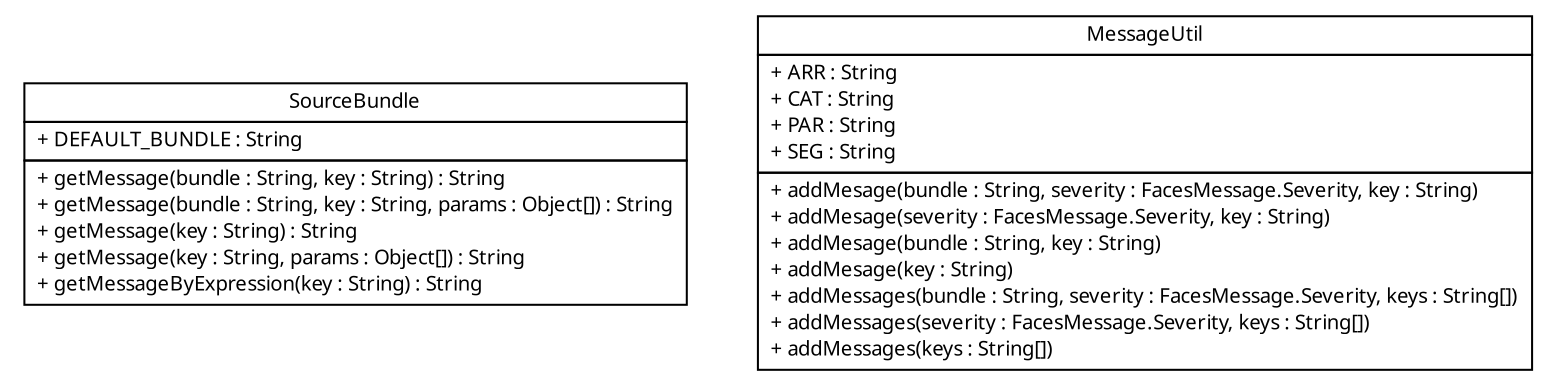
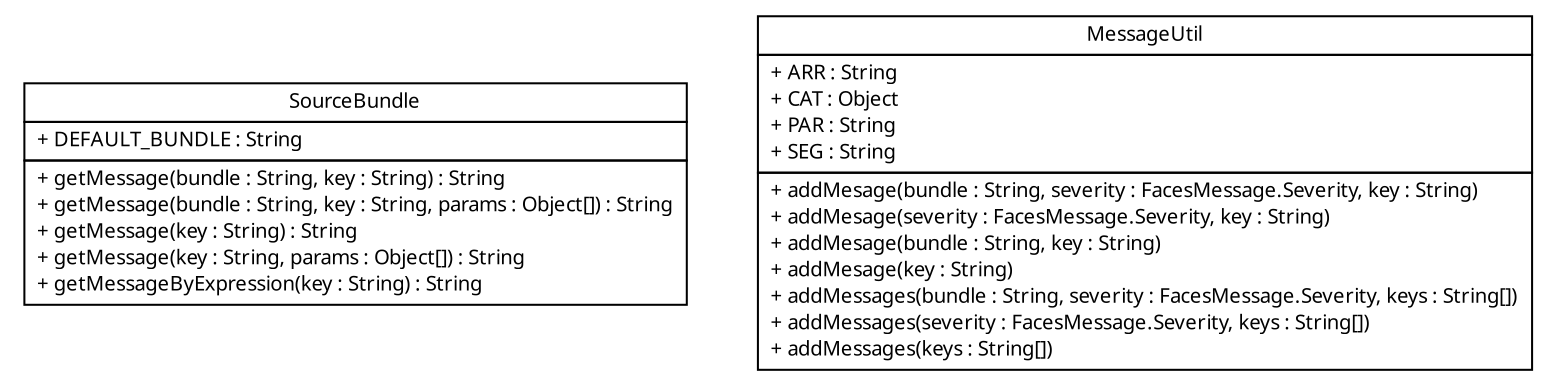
  digraph {
    nodesep=0.25
    ranksep=0.5
    fontname="Noto Sans"
    node [fontcolor=black fontname="Noto Sans" fontsize=10.0 shape=plaintext]
    n1 [label=<<table title="br.gov.to.sefaz.util.message.SourceBundle" border="0" cellborder="1" cellspacing="0" cellpadding="2" port="p" href="./SourceBundle.html"> 		<tr><td><table border="0" cellspacing="0" cellpadding="1"> <tr><td align="center" balign="center"> SourceBundle </td></tr> 		</table></td></tr> 		<tr><td><table border="0" cellspacing="0" cellpadding="1"> <tr><td align="left" balign="left"> + DEFAULT_BUNDLE : String </td></tr> 		</table></td></tr> 		<tr><td><table border="0" cellspacing="0" cellpadding="1"> <tr><td align="left" balign="left"> + getMessage(bundle : String, key : String) : String </td></tr> <tr><td align="left" balign="left"> + getMessage(bundle : String, key : String, params : Object[]) : String </td></tr> <tr><td align="left" balign="left"> + getMessage(key : String) : String </td></tr> <tr><td align="left" balign="left"> + getMessage(key : String, params : Object[]) : String </td></tr> <tr><td align="left" balign="left"> + getMessageByExpression(key : String) : String </td></tr> 		</table></td></tr> 		</table>>]
-   n2 [label=<<table title="br.gov.to.sefaz.util.message.MessageUtil" border="0" cellborder="1" cellspacing="0" cellpadding="2" port="p" href="./MessageUtil.html"> 		<tr><td><table border="0" cellspacing="0" cellpadding="1"> <tr><td align="center" balign="center"> MessageUtil </td></tr> 		</table></td></tr> 		<tr><td><table border="0" cellspacing="0" cellpadding="1"> <tr><td align="left" balign="left"> + ARR : String </td></tr> <tr><td align="left" balign="left"> + CAT : String </td></tr> <tr><td align="left" balign="left"> + PAR : String </td></tr> <tr><td align="left" balign="left"> + SEG : String </td></tr> 		</table></td></tr> 		<tr><td><table border="0" cellspacing="0" cellpadding="1"> <tr><td align="left" balign="left"> + addMesage(bundle : String, severity : FacesMessage.Severity, key : String) </td></tr> <tr><td align="left" balign="left"> + addMesage(severity : FacesMessage.Severity, key : String) </td></tr> <tr><td align="left" balign="left"> + addMesage(bundle : String, key : String) </td></tr> <tr><td align="left" balign="left"> + addMesage(key : String) </td></tr> <tr><td align="left" balign="left"> + addMessages(bundle : String, severity : FacesMessage.Severity, keys : String[]) </td></tr> <tr><td align="left" balign="left"> + addMessages(severity : FacesMessage.Severity, keys : String[]) </td></tr> <tr><td align="left" balign="left"> + addMessages(keys : String[]) </td></tr> 		</table></td></tr> 		</table>>]
+   n2 [label=<<table title="br.gov.to.sefaz.util.message.MessageUtil" border="0" cellborder="1" cellspacing="0" cellpadding="2" port="p" href="./MessageUtil.html"> 		<tr><td><table border="0" cellspacing="0" cellpadding="1"> <tr><td align="center" balign="center"> MessageUtil </td></tr> 		</table></td></tr> 		<tr><td><table border="0" cellspacing="0" cellpadding="1"> <tr><td align="left" balign="left"> + ARR : String </td></tr> <tr><td align="left" balign="left"> + CAT : Object </td></tr> <tr><td align="left" balign="left"> + PAR : String </td></tr> <tr><td align="left" balign="left"> + SEG : String </td></tr> 		</table></td></tr> 		<tr><td><table border="0" cellspacing="0" cellpadding="1"> <tr><td align="left" balign="left"> + addMesage(bundle : String, severity : FacesMessage.Severity, key : String) </td></tr> <tr><td align="left" balign="left"> + addMesage(severity : FacesMessage.Severity, key : String) </td></tr> <tr><td align="left" balign="left"> + addMesage(bundle : String, key : String) </td></tr> <tr><td align="left" balign="left"> + addMesage(key : String) </td></tr> <tr><td align="left" balign="left"> + addMessages(bundle : String, severity : FacesMessage.Severity, keys : String[]) </td></tr> <tr><td align="left" balign="left"> + addMessages(severity : FacesMessage.Severity, keys : String[]) </td></tr> <tr><td align="left" balign="left"> + addMessages(keys : String[]) </td></tr> 		</table></td></tr> 		</table>>]
  }
